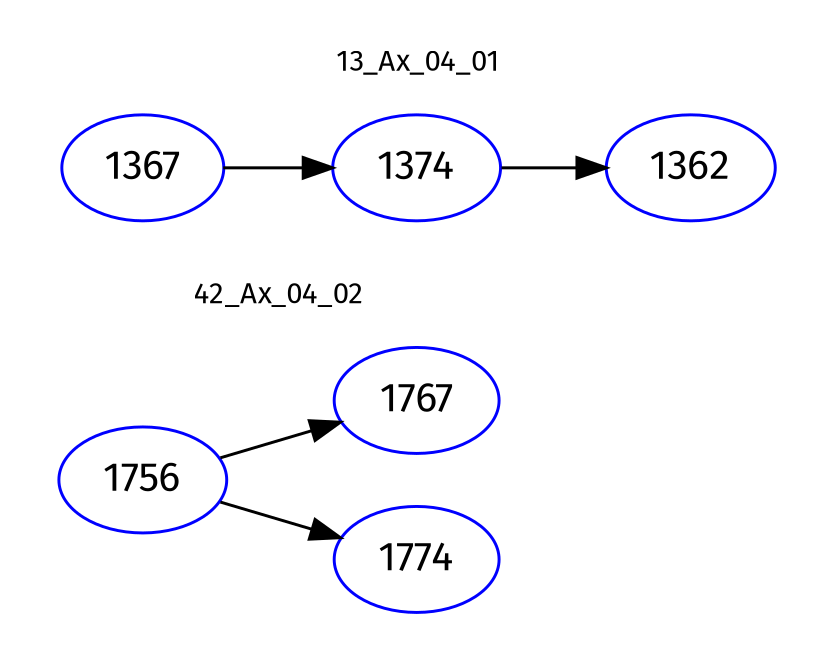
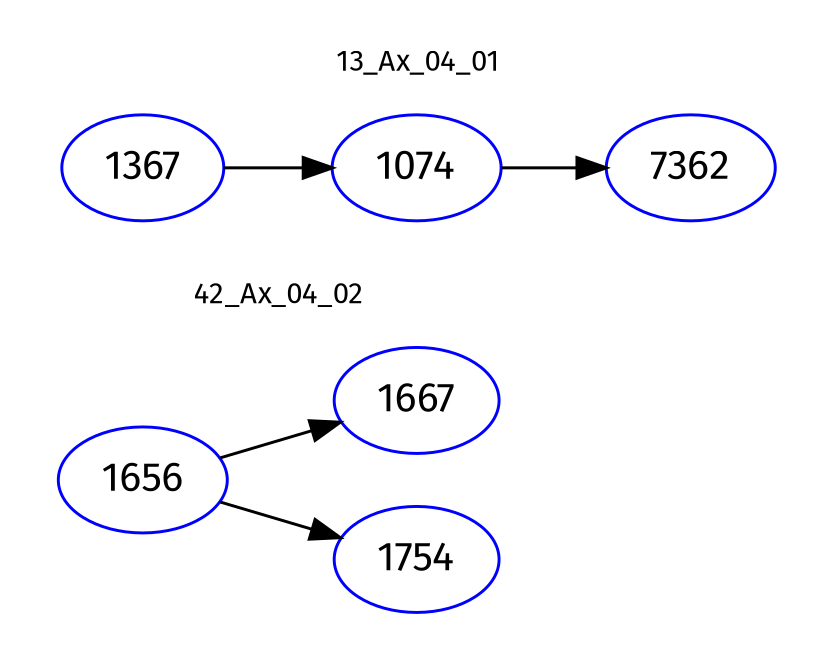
  digraph {
    fontname="Fira Sans"
    rankdir=LR
    node [color=blue fontname="Fira Sans"]
    edge [color=black fontname="Fira Sans"]
-   n1 [label=1756]
-   n2 [label=1774]
-   n3 [label=1767]
+   n1 [label=1656]
+   n2 [label=1754]
+   n3 [label=1667]
    n4 [label=1367]
-   n5 [label=1362]
-   n6 [label=1374]
+   n5 [label=7362]
+   n6 [label=1074]
    subgraph cluster_1 {
      color=white
      fontsize=10
      label="42_Ax_04_02"
      n1
      n2
      n3
    }
    subgraph cluster_2 {
      color=white
      fontsize=10
      label="13_Ax_04_01"
      n4
      n5
      n6
    }
    n1 -> n2
    n1 -> n3
    n4 -> n6
    n6 -> n5
  }
